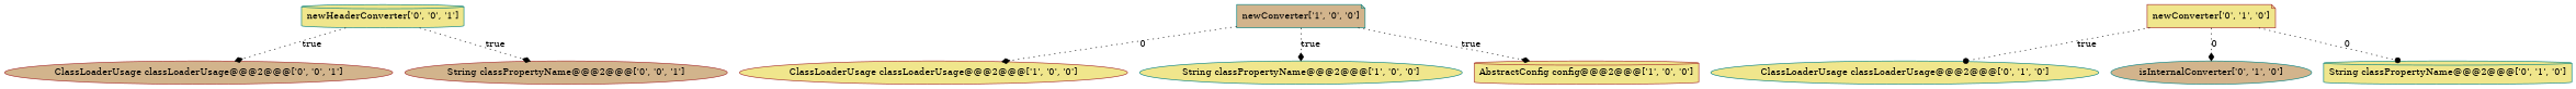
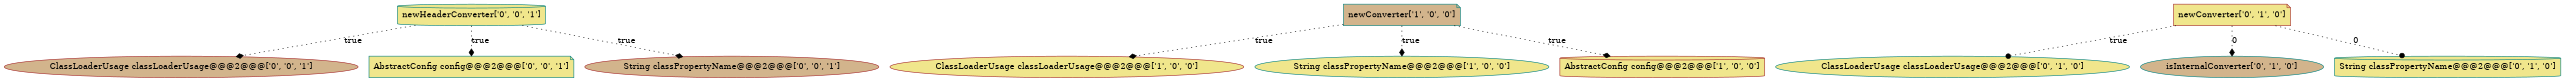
  digraph {
    node [color=teal fillcolor=khaki shape=ellipse style=filled]
    edge [arrowhead=diamond style=dotted]
    n1 [label="newHeaderConverter['0', '0', '1']" shape=cylinder]
    n2 [color=brown fillcolor=tan label="ClassLoaderUsage classLoaderUsage@@@2@@@['0', '0', '1']"]
+   n3 [label="AbstractConfig config@@@2@@@['0', '0', '1']" shape=note]
    n4 [color=brown fillcolor=tan label="String classPropertyName@@@2@@@['0', '0', '1']"]
    n5 [color=brown label="ClassLoaderUsage classLoaderUsage@@@2@@@['1', '0', '0']"]
    n6 [label="ClassLoaderUsage classLoaderUsage@@@2@@@['0', '1', '0']"]
    n7 [fillcolor=tan label="newConverter['1', '0', '0']" shape=note]
    n8 [label="String classPropertyName@@@2@@@['1', '0', '0']"]
    n9 [color=brown label="AbstractConfig config@@@2@@@['1', '0', '0']" shape=cylinder]
    n10 [color=brown label="newConverter['0', '1', '0']" shape=note]
    n11 [fillcolor=tan label="isInternalConverter['0', '1', '0']"]
    n12 [label="String classPropertyName@@@2@@@['0', '1', '0']" shape=cylinder]
    n1 -> n2 [label=true]
+   n1 -> n3 [label=true]
    n1 -> n4 [label=true]
-   n7 -> n5 [label=0]
+   n7 -> n5 [label=true]
    n7 -> n8 [label=true]
    n7 -> n9 [label=true]
    n10 -> n6 [arrowhead=dot label=true]
    n10 -> n11 [label=0]
    n10 -> n12 [arrowhead=dot label=0]
  }
